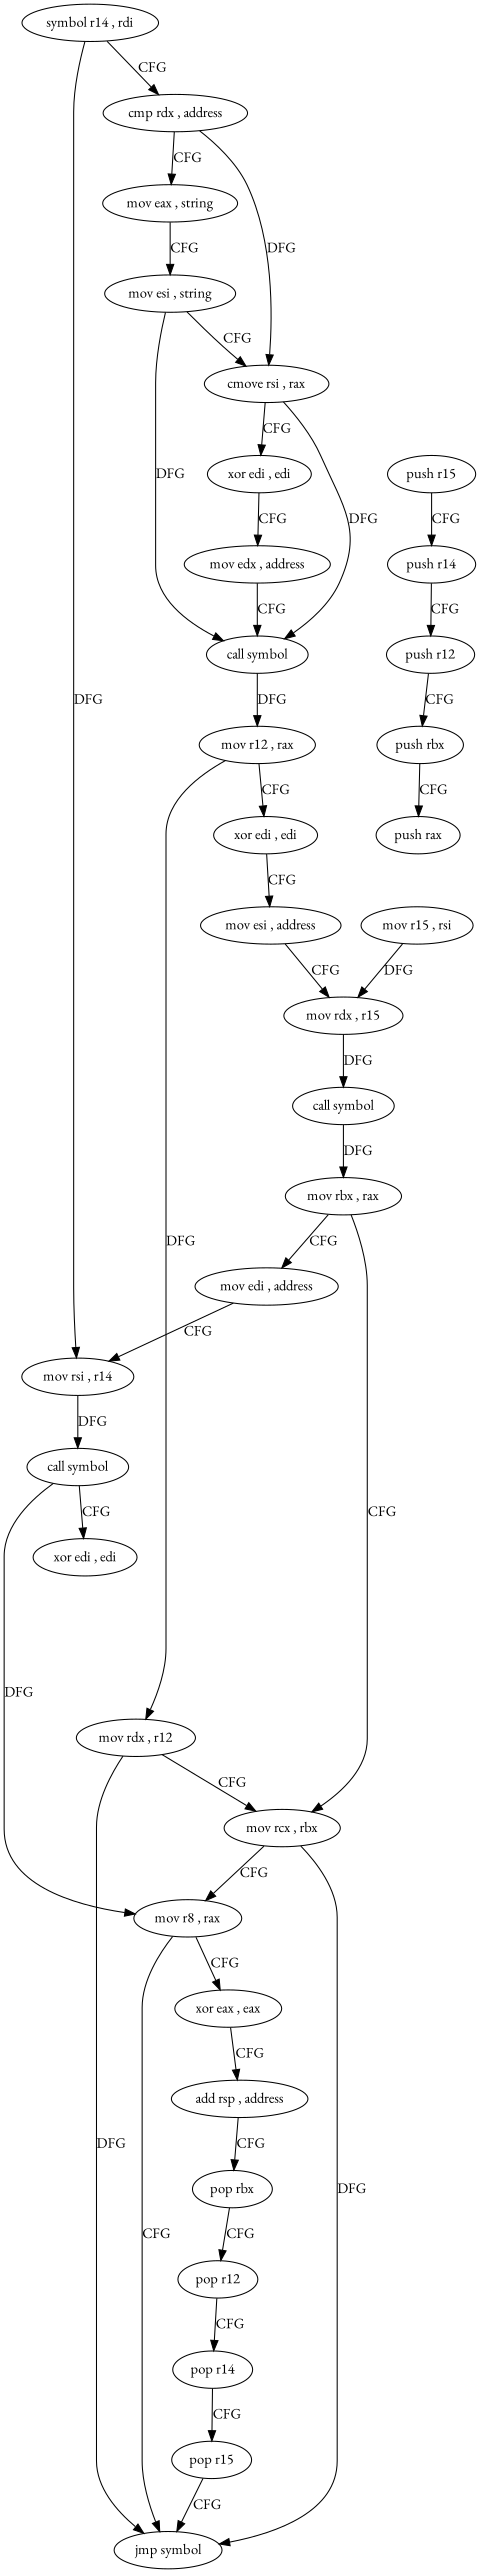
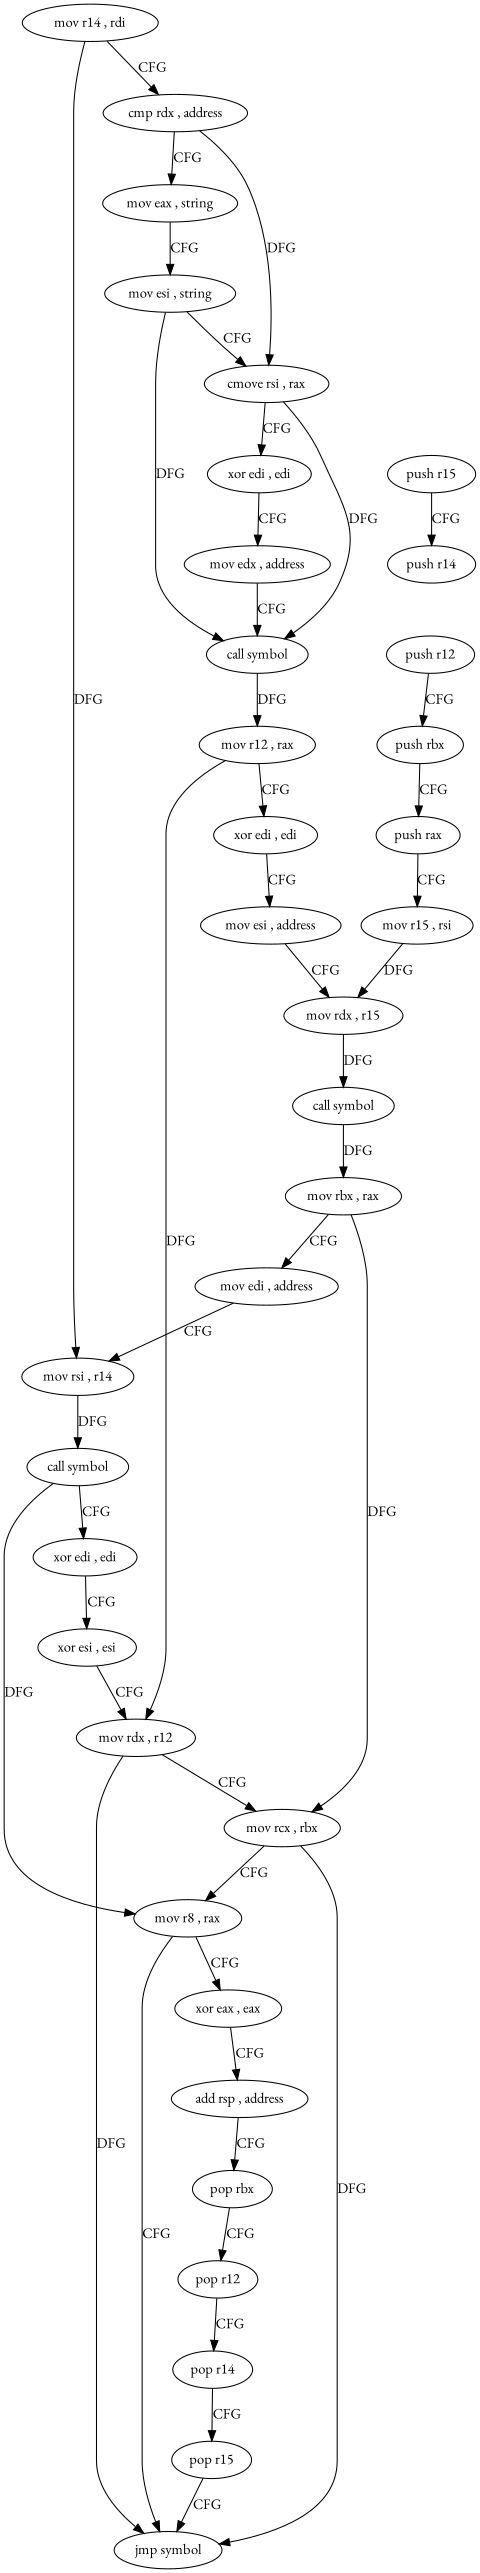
  digraph {
    fontname="EB Garamond"
    node [fontname="EB Garamond"]
    edge [fontname="EB Garamond"]
    n1 [label="push r15"]
    n2 [label="push r14"]
    n3 [label="push r12"]
    n4 [label="push rbx"]
    n5 [label="push rax"]
    n6 [label="mov r15 , rsi"]
    n7 [label="mov rdx , r15"]
-   n8 [label="symbol r14 , rdi"]
+   n8 [label="mov r14 , rdi"]
    n9 [label="cmp rdx , address"]
    n10 [label="mov rsi , r14"]
    n11 [label="call symbol"]
    n12 [label="mov eax , string"]
    n13 [label="cmove rsi , rax"]
    n14 [label="call symbol"]
    n15 [label="mov esi , string"]
    n16 [label="call symbol"]
    n17 [label="xor edi , edi"]
    n18 [label="mov r12 , rax"]
    n19 [label="mov edx , address"]
    n20 [label="xor edi , edi"]
    n21 [label="mov rdx , r12"]
    n22 [label="mov esi , address"]
    n23 [label="mov rcx , rbx"]
    n24 [label="jmp symbol"]
    n25 [label="mov rbx , rax"]
    n26 [label="mov edi , address"]
    n27 [label="mov r8 , rax"]
    n28 [label="xor edi , edi"]
+   n29 [label="xor esi , esi"]
    n30 [label="xor eax , eax"]
    n31 [label="add rsp , address"]
    n32 [label="pop rbx"]
    n33 [label="pop r12"]
    n34 [label="pop r14"]
    n35 [label="pop r15"]
    n1 -> n2 [label=CFG]
-   n2 -> n3 [label=CFG]
    n3 -> n4 [label=CFG]
    n4 -> n5 [label=CFG]
+   n5 -> n6 [label=CFG]
    n6 -> n7 [label=DFG]
    n7 -> n11 [label=DFG]
    n8 -> n9 [label=CFG]
    n8 -> n10 [label=DFG]
    n9 -> n12 [label=CFG]
    n9 -> n13 [label=DFG]
    n10 -> n14 [label=DFG]
    n11 -> n25 [label=DFG]
    n12 -> n15 [label=CFG]
    n13 -> n16 [label=DFG]
    n13 -> n17 [label=CFG]
    n14 -> n27 [label=DFG]
    n14 -> n28 [label=CFG]
    n15 -> n13 [label=CFG]
    n15 -> n16 [label=DFG]
    n16 -> n18 [label=DFG]
    n17 -> n19 [label=CFG]
    n18 -> n20 [label=CFG]
    n18 -> n21 [label=DFG]
    n19 -> n16 [label=CFG]
    n20 -> n22 [label=CFG]
    n21 -> n23 [label=CFG]
    n21 -> n24 [label=DFG]
    n22 -> n7 [label=CFG]
    n23 -> n24 [label=DFG]
    n23 -> n27 [label=CFG]
-   n25 -> n23 [label=CFG]
+   n25 -> n23 [label=DFG]
    n25 -> n26 [label=CFG]
    n26 -> n10 [label=CFG]
    n27 -> n24 [label=CFG]
    n27 -> n30 [label=CFG]
+   n28 -> n29 [label=CFG]
+   n29 -> n21 [label=CFG]
    n30 -> n31 [label=CFG]
    n31 -> n32 [label=CFG]
    n32 -> n33 [label=CFG]
    n33 -> n34 [label=CFG]
    n34 -> n35 [label=CFG]
    n35 -> n24 [label=CFG]
  }
